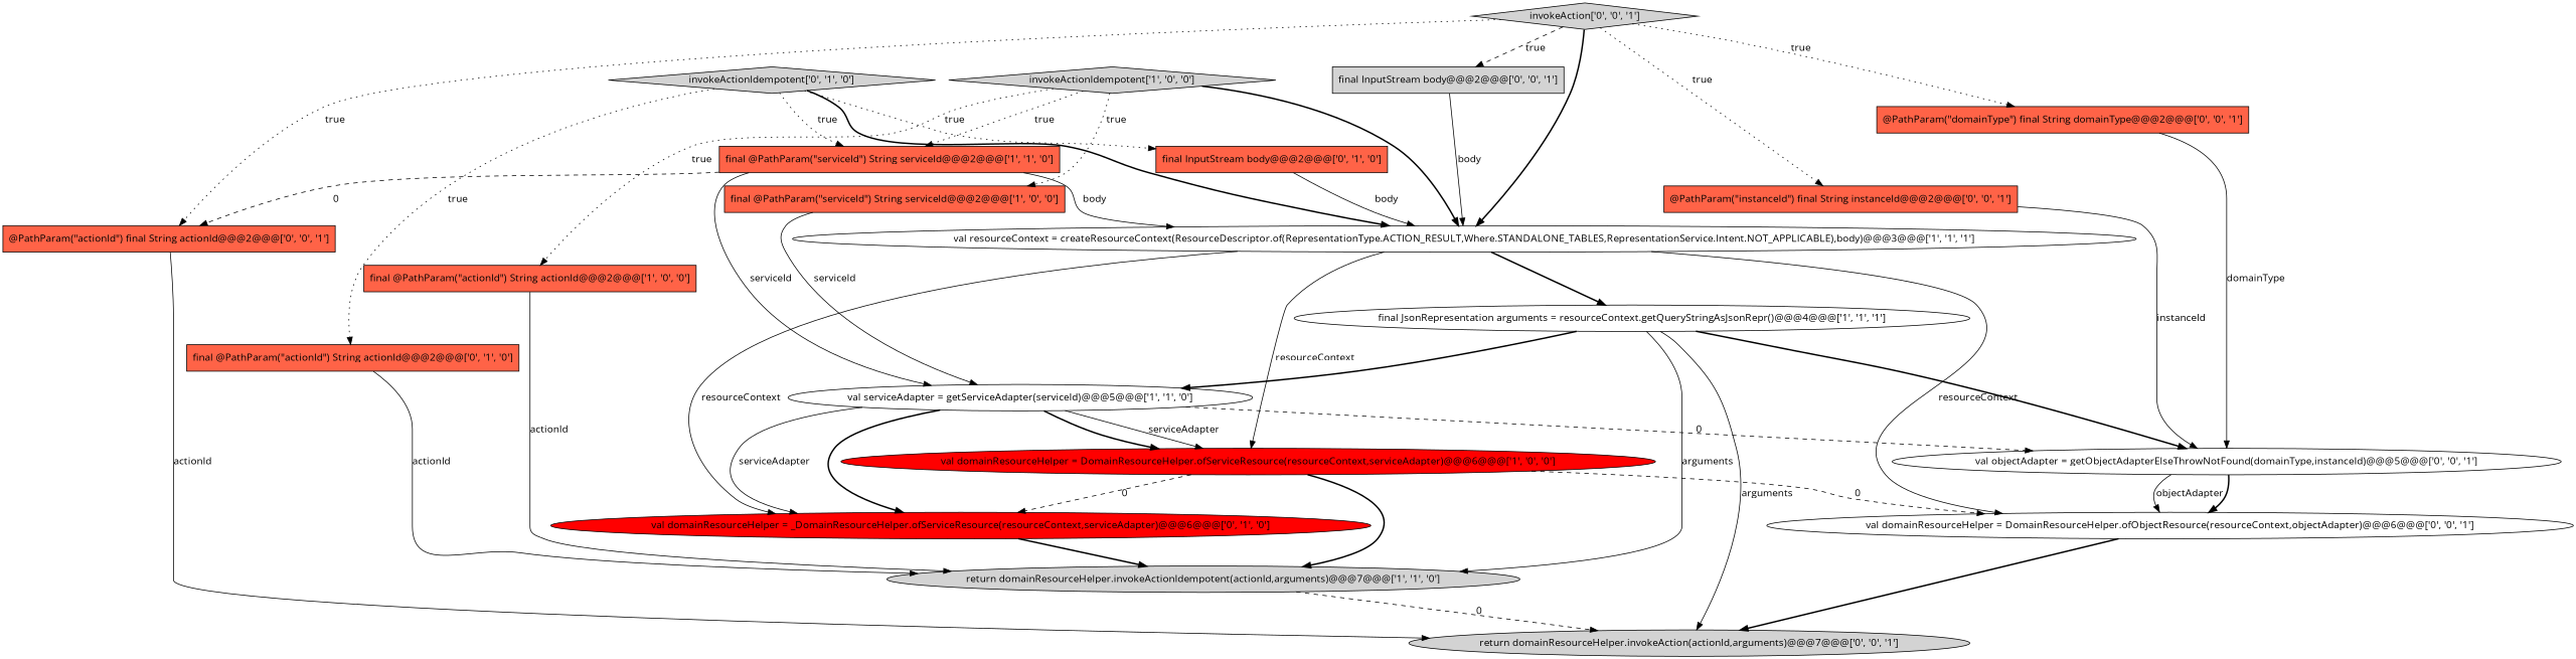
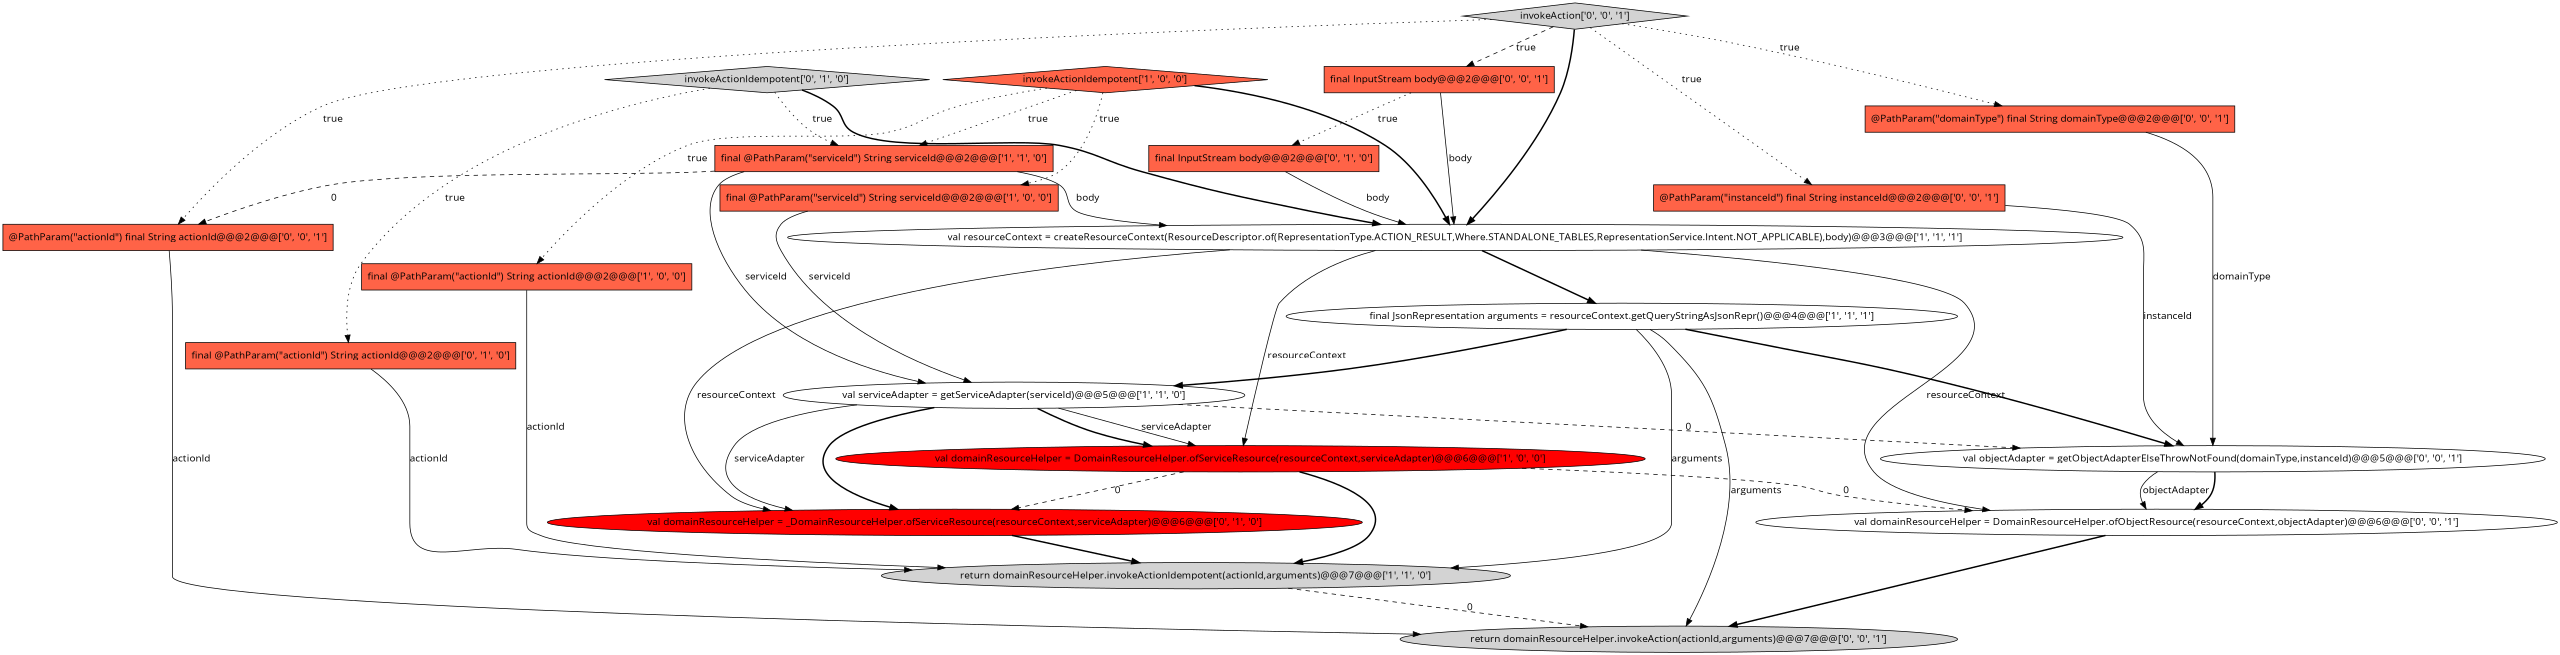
  digraph {
    fontname="Open Sans"
    node [fillcolor=tomato fontname="Open Sans" shape=box style=filled]
    edge [fontname="Open Sans" style=solid]
    n1 [label="@PathParam(\"actionId\") final String actionId@@@2@@@['0', '0', '1']"]
    n2 [fillcolor=lightgray label="return domainResourceHelper.invokeAction(actionId,arguments)@@@7@@@['0', '0', '1']" shape=ellipse]
    n3 [fillcolor=red label="val domainResourceHelper = DomainResourceHelper.ofServiceResource(resourceContext,serviceAdapter)@@@6@@@['1', '0', '0']" shape=ellipse]
    n4 [fillcolor=lightgray label="return domainResourceHelper.invokeActionIdempotent(actionId,arguments)@@@7@@@['1', '1', '0']" shape=ellipse]
    n5 [fillcolor=red label="val domainResourceHelper = _DomainResourceHelper.ofServiceResource(resourceContext,serviceAdapter)@@@6@@@['0', '1', '0']" shape=ellipse]
    n6 [fillcolor=white label="val domainResourceHelper = DomainResourceHelper.ofObjectResource(resourceContext,objectAdapter)@@@6@@@['0', '0', '1']" shape=ellipse]
    n7 [label="final @PathParam(\"serviceId\") String serviceId@@@2@@@['1', '1', '0']"]
    n8 [fillcolor=white label="val serviceAdapter = getServiceAdapter(serviceId)@@@5@@@['1', '1', '0']" shape=ellipse]
    n9 [fillcolor=white label="val resourceContext = createResourceContext(ResourceDescriptor.of(RepresentationType.ACTION_RESULT,Where.STANDALONE_TABLES,RepresentationService.Intent.NOT_APPLICABLE),body)@@@3@@@['1', '1', '1']" shape=ellipse]
    n10 [fillcolor=white label="val objectAdapter = getObjectAdapterElseThrowNotFound(domainType,instanceId)@@@5@@@['0', '0', '1']" shape=ellipse]
    n11 [fillcolor=white label="final JsonRepresentation arguments = resourceContext.getQueryStringAsJsonRepr()@@@4@@@['1', '1', '1']" shape=ellipse]
    n12 [fillcolor=lightgray label="invokeAction['0', '0', '1']" shape=diamond]
-   n13 [fillcolor=lightgray label="final InputStream body@@@2@@@['0', '0', '1']"]
+   n13 [label="final InputStream body@@@2@@@['0', '0', '1']"]
    n14 [label="@PathParam(\"domainType\") final String domainType@@@2@@@['0', '0', '1']"]
    n15 [label="@PathParam(\"instanceId\") final String instanceId@@@2@@@['0', '0', '1']"]
    n16 [label="final @PathParam(\"actionId\") String actionId@@@2@@@['0', '1', '0']"]
    n17 [label="final @PathParam(\"actionId\") String actionId@@@2@@@['1', '0', '0']"]
    n18 [label="final InputStream body@@@2@@@['0', '1', '0']"]
-   n19 [fillcolor=lightgray label="invokeActionIdempotent['1', '0', '0']" shape=diamond]
+   n19 [label="invokeActionIdempotent['1', '0', '0']" shape=diamond]
    n20 [label="final @PathParam(\"serviceId\") String serviceId@@@2@@@['1', '0', '0']"]
    n21 [fillcolor=lightgray label="invokeActionIdempotent['0', '1', '0']" shape=diamond]
    n1 -> n2 [label=actionId]
    n3 -> n4 [style=bold]
    n3 -> n5 [label=0 style=dashed]
    n3 -> n6 [label=0 style=dashed]
    n4 -> n2 [label=0 style=dashed]
    n5 -> n4 [style=bold]
    n6 -> n2 [style=bold]
    n7 -> n1 [label=0 style=dashed]
    n7 -> n8 [label=serviceId]
    n7 -> n9 [label=body]
    n8 -> n3 [style=bold]
    n8 -> n3 [label=serviceAdapter]
    n8 -> n5 [label=serviceAdapter]
    n8 -> n5 [style=bold]
    n8 -> n10 [label=0 style=dashed]
    n9 -> n3 [label=resourceContext]
    n9 -> n5 [label=resourceContext]
    n9 -> n6 [label=resourceContext]
    n9 -> n11 [style=bold]
    n10 -> n6 [label=objectAdapter]
    n10 -> n6 [style=bold]
    n11 -> n2 [label=arguments]
    n11 -> n4 [label=arguments]
    n11 -> n8 [style=bold]
    n11 -> n10 [style=bold]
    n12 -> n1 [label=true style=dotted]
    n12 -> n9 [style=bold]
    n12 -> n13 [label=true style=dashed]
    n12 -> n14 [label=true style=dotted]
    n12 -> n15 [label=true style=dotted]
    n13 -> n9 [label=body]
    n14 -> n10 [label=domainType]
    n15 -> n10 [label=instanceId]
    n16 -> n4 [label=actionId]
    n17 -> n4 [label=actionId]
    n18 -> n9 [label=body]
    n19 -> n7 [label=true style=dotted]
    n19 -> n9 [style=bold]
    n19 -> n17 [label=true style=dotted]
    n19 -> n20 [label=true style=dotted]
    n20 -> n8 [label=serviceId]
    n21 -> n7 [label=true style=dotted]
    n21 -> n9 [style=bold]
    n21 -> n16 [label=true style=dotted]
-   n21 -> n18 [label=true style=dotted]
+   n13 -> n18 [label=true style=dotted]
  }
